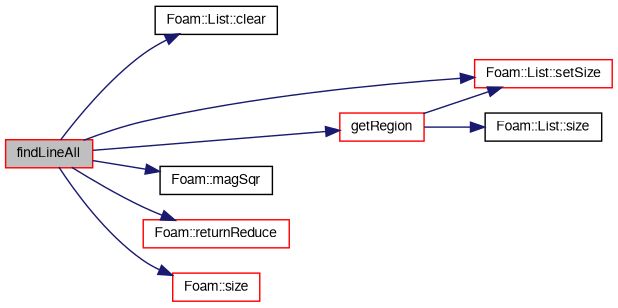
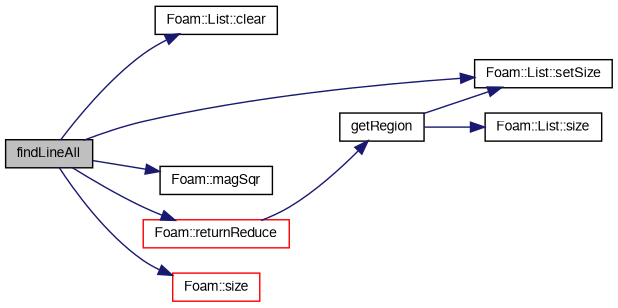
  digraph {
    rankdir=LR
    node [color=black fontname=FreeSans fontsize=10 shape=record]
    edge [color=midnightblue fontname=FreeSans fontsize=10 labelfontname=FreeSans labelfontsize=10 style=solid]
-   n1 [color=red fillcolor=grey75 fontcolor=black height=0.2 label=findLineAll style=filled width=0.4]
+   n1 [fillcolor=grey75 fontcolor=black height=0.2 label=findLineAll style=filled width=0.4]
    n2 [height=0.2 label="Foam::List::clear" width=0.4]
-   n3 [color=red height=0.2 label=getRegion width=0.4]
-   n4 [color=red height=0.2 label="Foam::List::setSize" width=0.4]
+   n3 [height=0.2 label=getRegion width=0.4]
+   n4 [height=0.2 label="Foam::List::setSize" width=0.4]
    n5 [height=0.2 label="Foam::magSqr" width=0.4]
    n6 [color=red height=0.2 label="Foam::returnReduce" width=0.4]
    n7 [color=red height=0.2 label="Foam::size" width=0.4]
    n8 [height=0.2 label="Foam::List::size" width=0.4]
    n1 -> n2
-   n1 -> n3
+   n6 -> n3
    n1 -> n4
    n1 -> n5
    n1 -> n6
    n1 -> n7
    n3 -> n4
    n3 -> n8
  }
